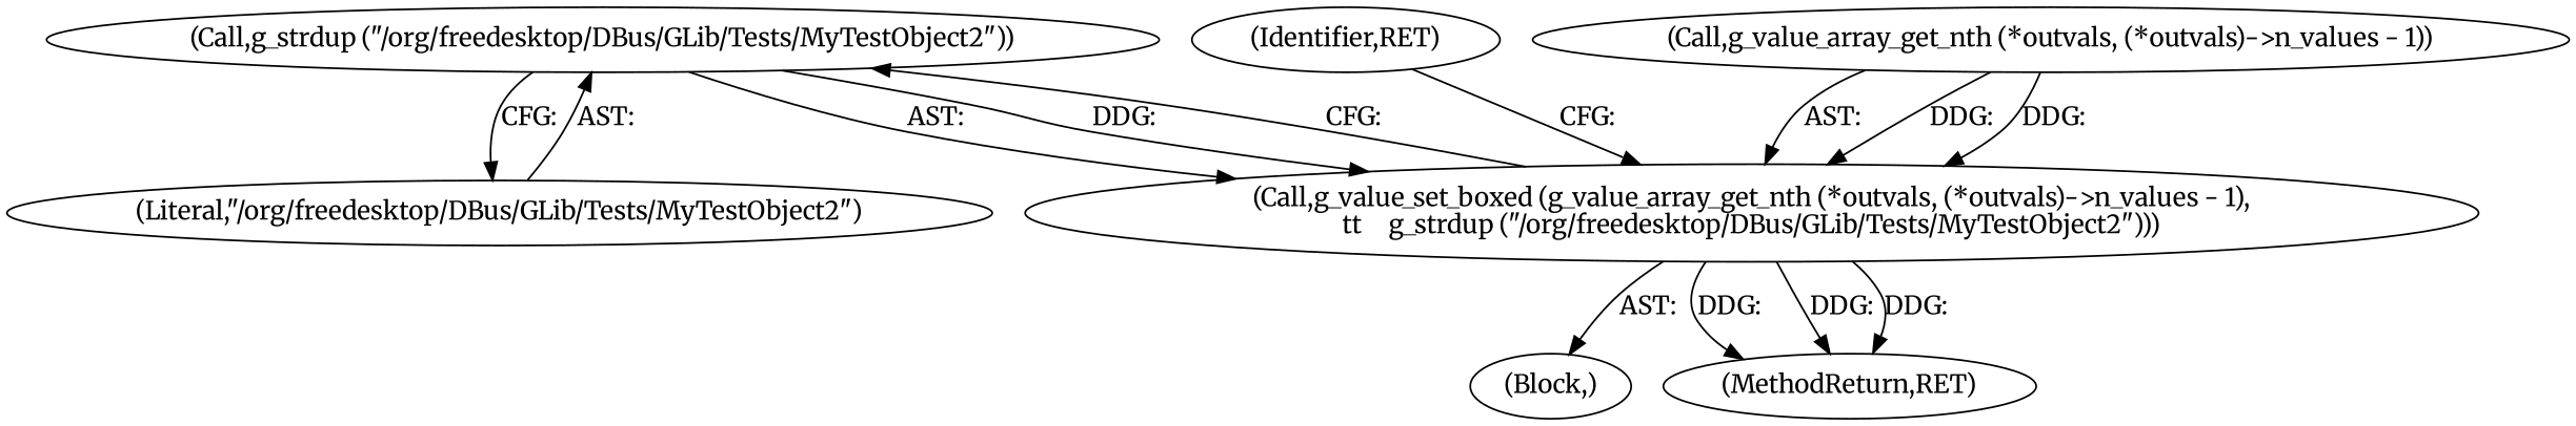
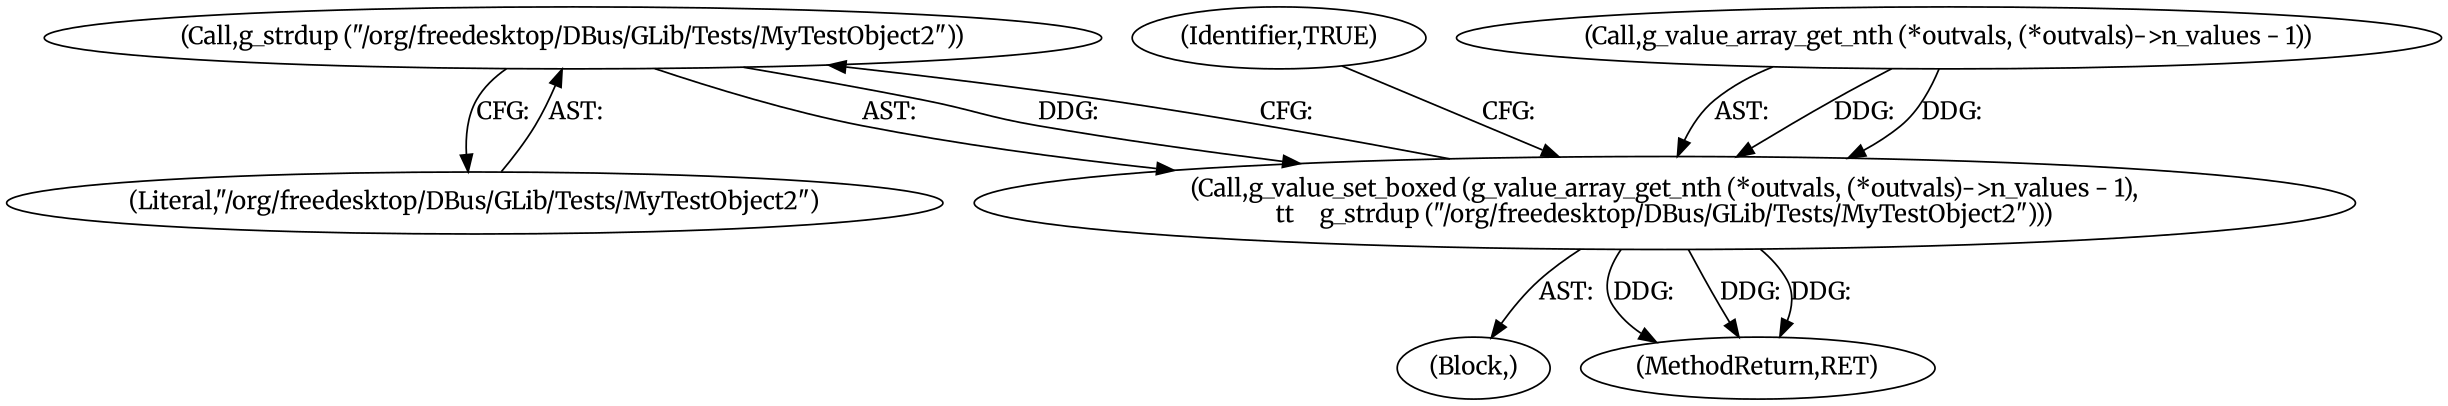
  digraph {
    fontname=Merriweather
    node [fontname=Merriweather]
    edge [fontname=Merriweather]
    n1 [label="(Call,g_strdup (\"/org/freedesktop/DBus/GLib/Tests/MyTestObject2\"))"]
    n2 [label="(Call,g_value_set_boxed (g_value_array_get_nth (*outvals, (*outvals)->n_values - 1),\n\t\t     g_strdup (\"/org/freedesktop/DBus/GLib/Tests/MyTestObject2\")))"]
    n3 [label="(Literal,\"/org/freedesktop/DBus/GLib/Tests/MyTestObject2\")"]
    n4 [label="(Block,)"]
    n5 [label="(MethodReturn,RET)"]
-   n6 [label="(Identifier,RET)"]
+   n6 [label="(Identifier,TRUE)"]
    n7 [label="(Call,g_value_array_get_nth (*outvals, (*outvals)->n_values - 1))"]
    n1 -> n2 [label="AST: "]
    n1 -> n2 [label="DDG: "]
    n1 -> n3 [label="CFG: "]
    n2 -> n1 [label="CFG: "]
    n2 -> n4 [label="AST: "]
    n2 -> n5 [label="DDG: "]
    n2 -> n5 [label="DDG: "]
    n2 -> n5 [label="DDG: "]
    n3 -> n1 [label="AST: "]
    n6 -> n2 [label="CFG: "]
    n7 -> n2 [label="AST: "]
    n7 -> n2 [label="DDG: "]
    n7 -> n2 [label="DDG: "]
  }
